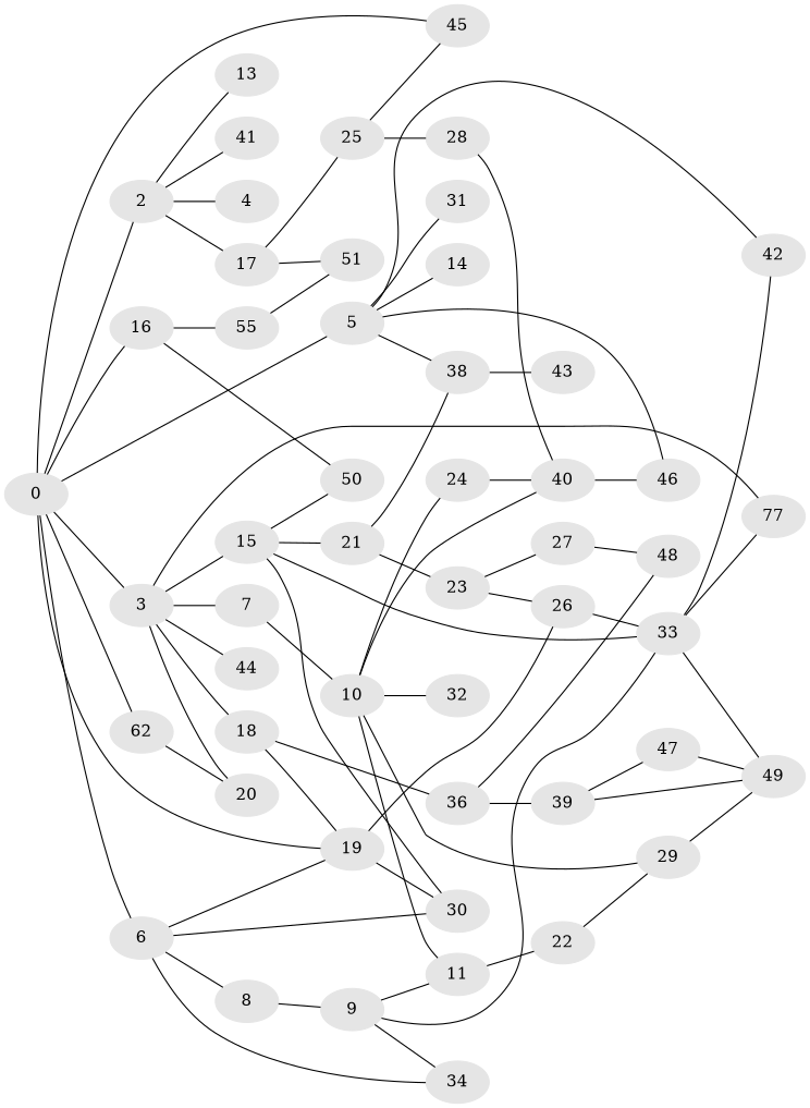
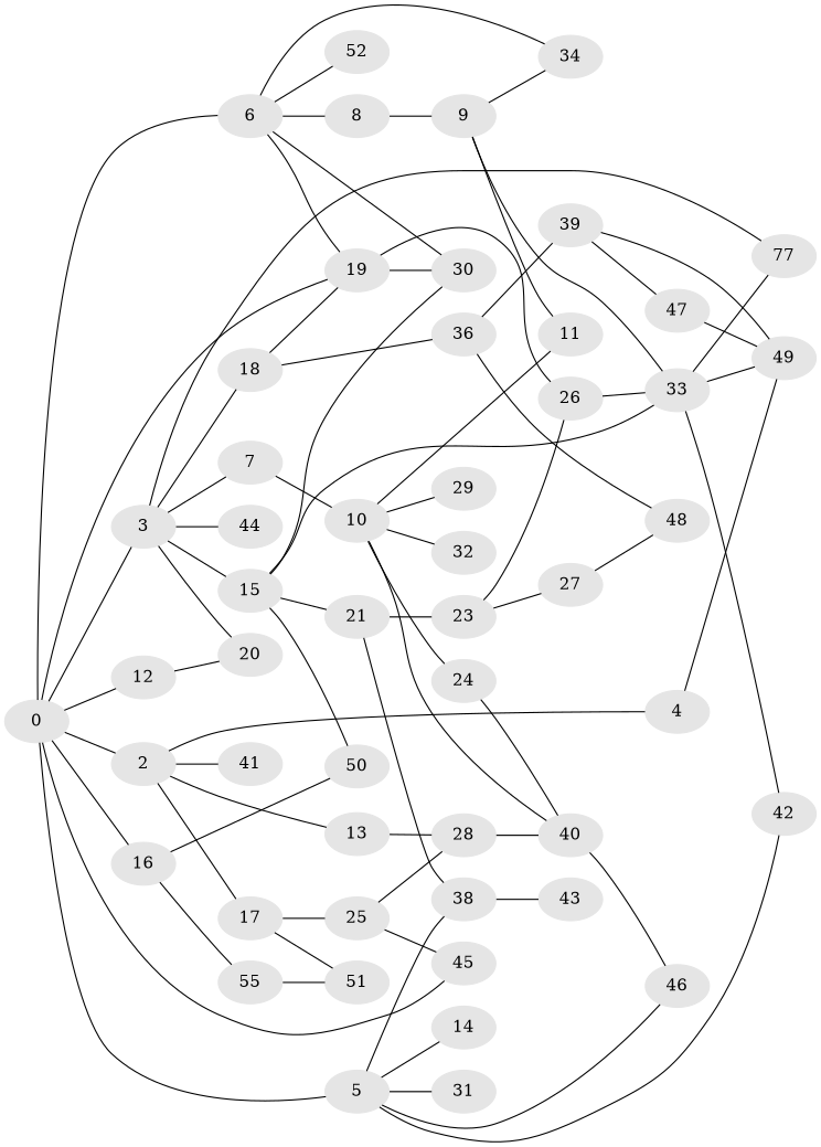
  graph {
    fontname="DejaVu Serif"
    rankdir=LR
    node [color=gray90 fontname="DejaVu Serif" style=filled]
    edge [fontname="DejaVu Serif"]
    n1 [label=0]
    2
    3
    5
    6
-   12 [label=62]
+   12
    16
    19
    45
    4
    13
    17
    41
    7
    15
    18
    20
    n18 [label=77]
    44
    14
    31
    38
    42
    46
    8
    30
    34
+   52
    50
    n30 [label=55]
    26
    49
    28
    25
    51
    10
    33
    21
    36
    43
    9
    11
    24
    29
    32
    40
-   22
    23
    48
    39
    27
    47
    n1 -- 2
    n1 -- 3
    n1 -- 5
    n1 -- 6
    n1 -- 12
    n1 -- 16
    n1 -- 19
    n1 -- 45
    2 -- 4
    2 -- 13
    2 -- 17
    2 -- 41
    3 -- 7
    3 -- 15
    3 -- 18
    3 -- 20
    3 -- n18
    3 -- 44
    5 -- 14
    5 -- 31
    5 -- 38
    5 -- 42
    5 -- 46
    6 -- 19
    6 -- 8
    6 -- 30
    6 -- 34
+   6 -- 52
    12 -- 20
    16 -- 50
    16 -- n30
    19 -- 30
    19 -- 26
-   29 -- 49
+   4 -- 49
+   13 -- 28
    17 -- 25
    17 -- 51
    7 -- 10
    15 -- 30
    15 -- 50
    15 -- 33
    15 -- 21
    18 -- 19
    18 -- 36
    38 -- 43
    8 -- 9
    n30 -- 51
    26 -- 33
    28 -- 40
    25 -- 45
    25 -- 28
    10 -- 11
    10 -- 24
    10 -- 29
    10 -- 32
    10 -- 40
    33 -- n18
    33 -- 42
    33 -- 49
    21 -- 38
    21 -- 23
    36 -- 48
    36 -- 39
    9 -- 34
    9 -- 33
    9 -- 11
-   11 -- 22
    24 -- 40
    40 -- 46
-   22 -- 29
    23 -- 26
    23 -- 27
    39 -- 49
    39 -- 47
    27 -- 48
    47 -- 49
  }
